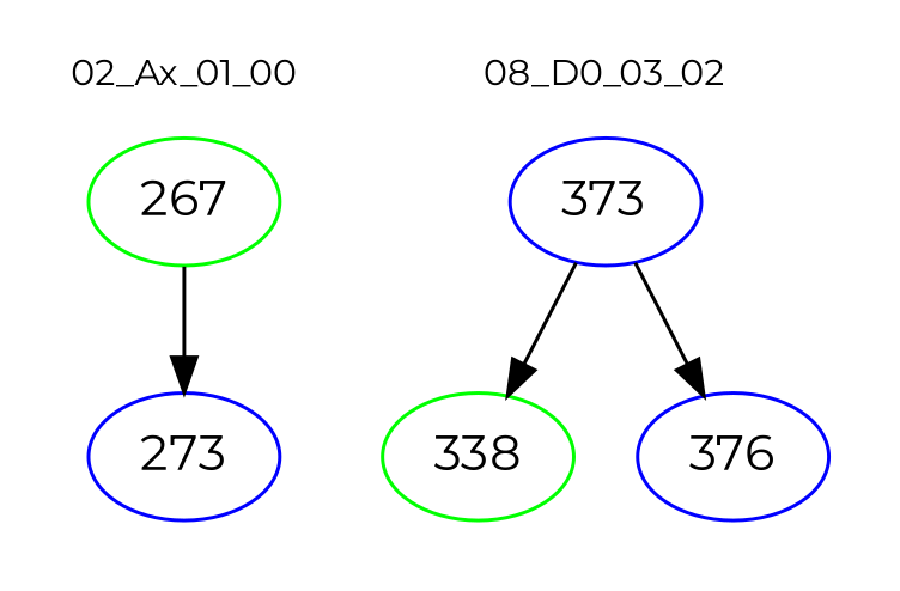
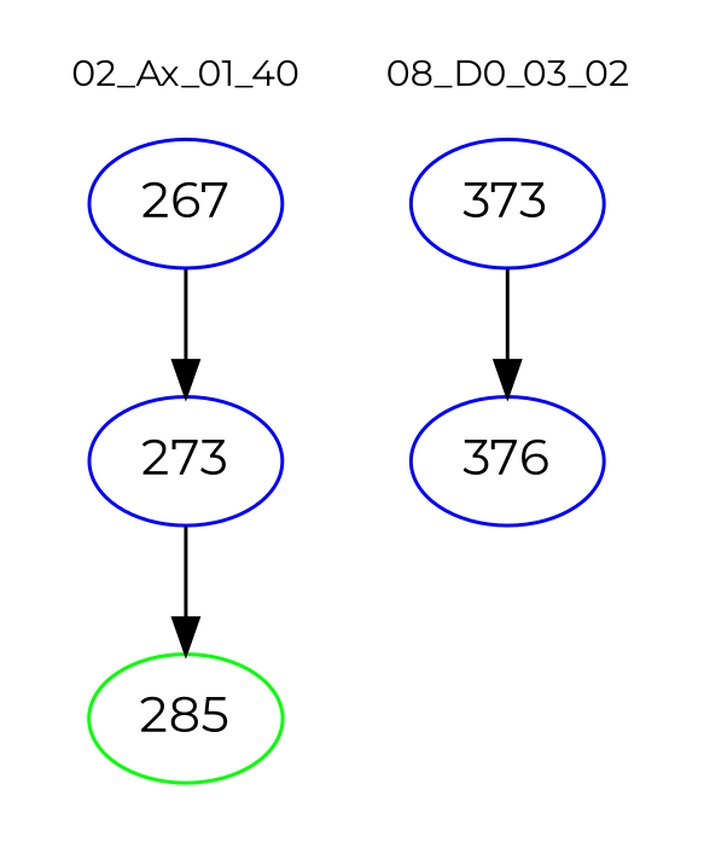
  digraph {
    fontname=Montserrat
    node [color=blue fontname=Montserrat]
    edge [color=black fontname=Montserrat]
    n1 [label=273]
-   n2 [color=green label=267]
+   n2 [label=267]
+   n3 [color=green label=285]
    n4 [label=373]
-   n5 [color=green label=338]
    n6 [label=376]
    subgraph cluster_1 {
      color=white
      fontsize=10
-     label="02_Ax_01_00"
+     label="02_Ax_01_40"
      n1
      n2
+     n3
    }
    subgraph cluster_2 {
      color=white
      fontsize=10
      label="08_D0_03_02"
      n4
-     n5
      n6
    }
+   n1 -> n3
    n2 -> n1
-   n4 -> n5
    n4 -> n6
  }
